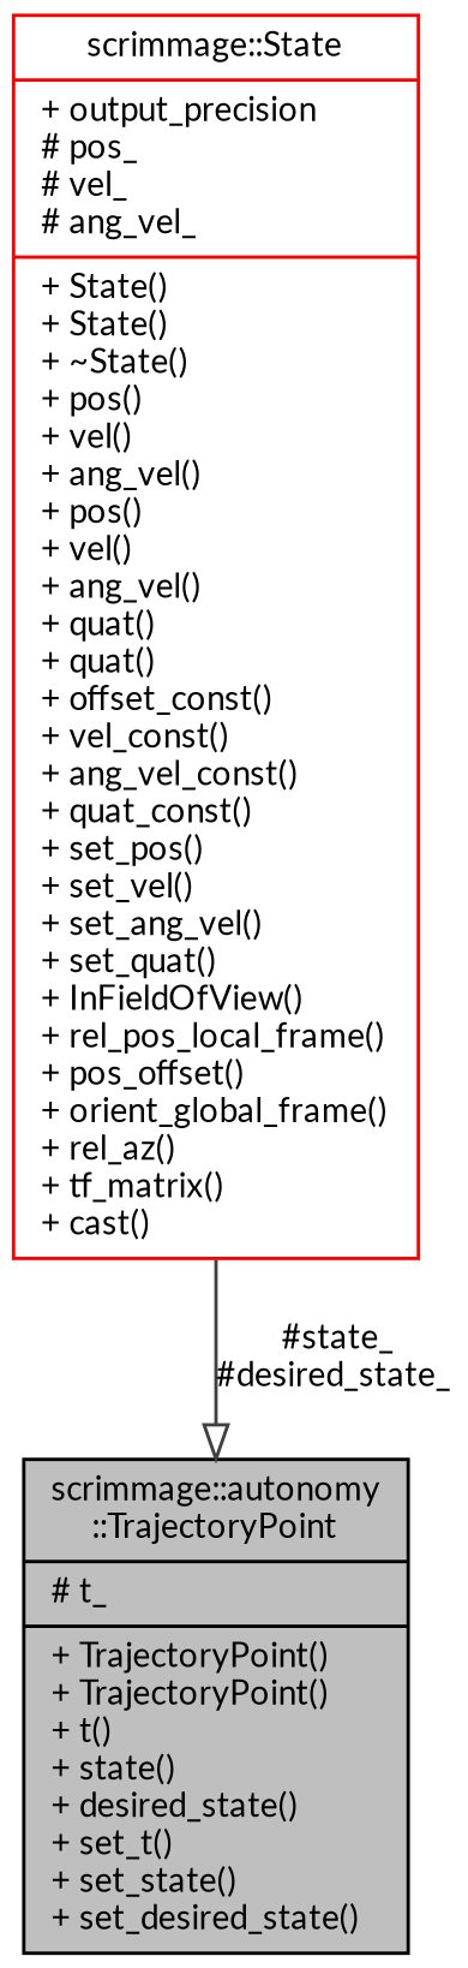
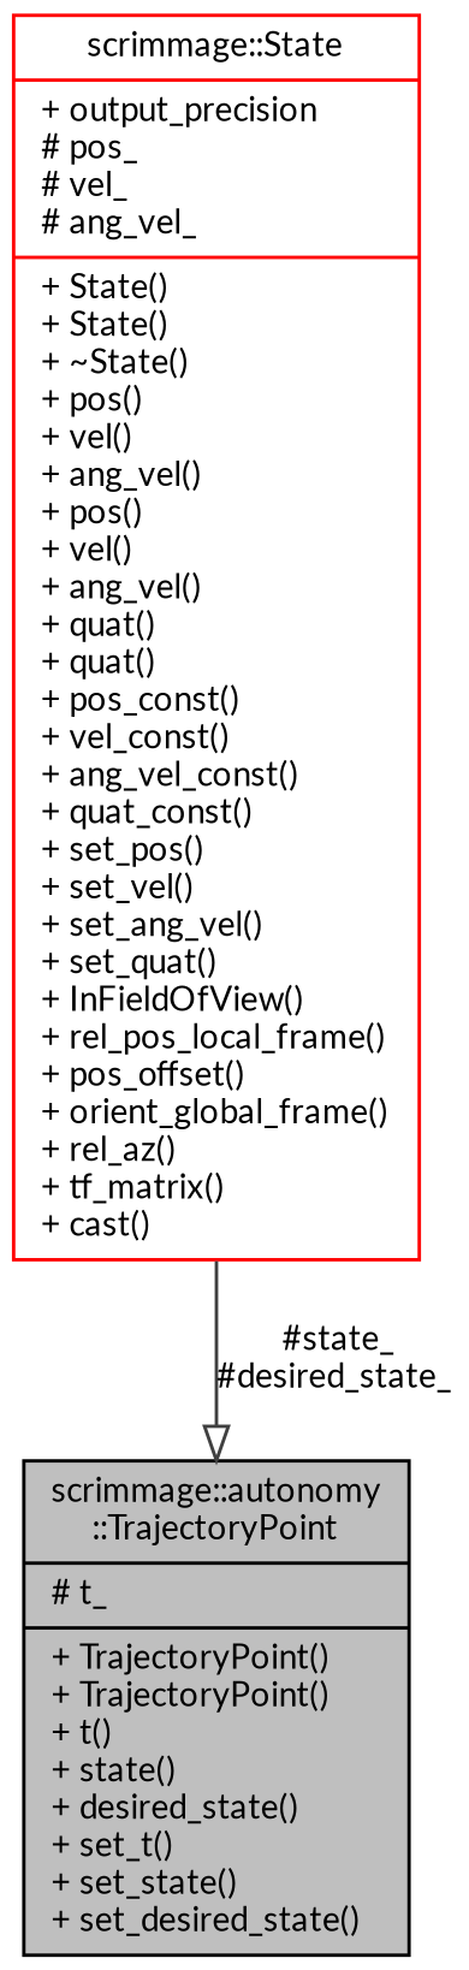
  digraph {
    fontname=Lato
    node [fontname=Lato fontsize=10 shape=record style=filled]
    n1 [color=black fillcolor=grey75 fontcolor=black height=0.2 label="{scrimmage::autonomy\l::TrajectoryPoint\n|# t_\l|+ TrajectoryPoint()\l+ TrajectoryPoint()\l+ t()\l+ state()\l+ desired_state()\l+ set_t()\l+ set_state()\l+ set_desired_state()\l}" width=0.4]
-   n2 [color=red fillcolor=white height=0.2 label="{scrimmage::State\n|+ output_precision\l# pos_\l# vel_\l# ang_vel_\l|+ State()\l+ State()\l+ ~State()\l+ pos()\l+ vel()\l+ ang_vel()\l+ pos()\l+ vel()\l+ ang_vel()\l+ quat()\l+ quat()\l+ offset_const()\l+ vel_const()\l+ ang_vel_const()\l+ quat_const()\l+ set_pos()\l+ set_vel()\l+ set_ang_vel()\l+ set_quat()\l+ InFieldOfView()\l+ rel_pos_local_frame()\l+ pos_offset()\l+ orient_global_frame()\l+ rel_az()\l+ tf_matrix()\l+ cast()\l}" width=0.4]
+   n2 [color=red fillcolor=white height=0.2 label="{scrimmage::State\n|+ output_precision\l# pos_\l# vel_\l# ang_vel_\l|+ State()\l+ State()\l+ ~State()\l+ pos()\l+ vel()\l+ ang_vel()\l+ pos()\l+ vel()\l+ ang_vel()\l+ quat()\l+ quat()\l+ pos_const()\l+ vel_const()\l+ ang_vel_const()\l+ quat_const()\l+ set_pos()\l+ set_vel()\l+ set_ang_vel()\l+ set_quat()\l+ InFieldOfView()\l+ rel_pos_local_frame()\l+ pos_offset()\l+ orient_global_frame()\l+ rel_az()\l+ tf_matrix()\l+ cast()\l}" width=0.4]
    n2 -> n1 [arrowhead=onormal color=grey25 fontname=Lato fontsize=10 label=" #state_\n#desired_state_" labelfontname=Helvetica labelfontsize=10 style=solid]
  }
